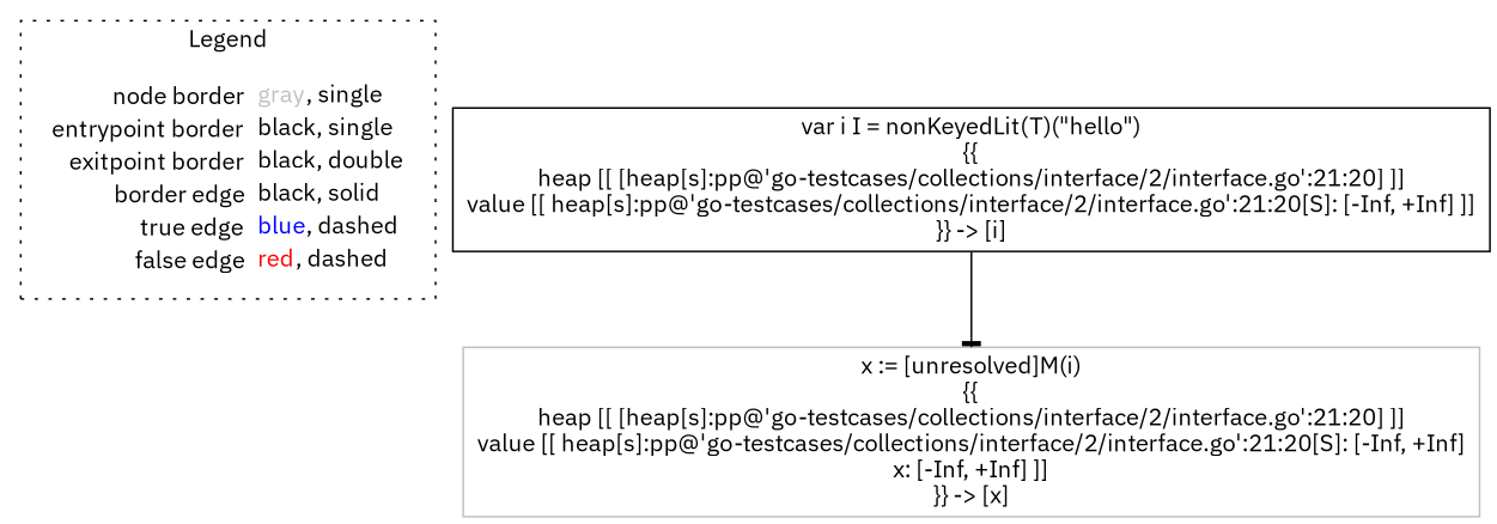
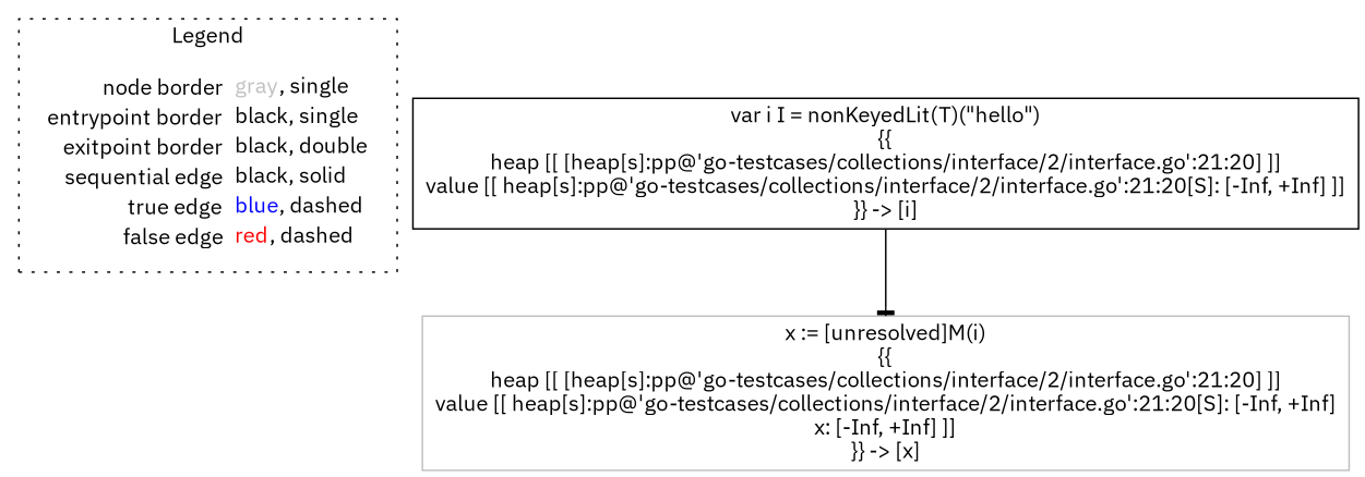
  digraph {
    fontname="IBM Plex Sans"
    node [shape=rect fontname="IBM Plex Sans"]
-   n1 [label=<<table border="0" cellpadding="2" cellspacing="0" cellborder="0"><tr><td align="right">node border&nbsp;</td><td align="left"><font color="gray">gray</font>, single</td></tr><tr><td align="right">entrypoint border&nbsp;</td><td align="left"><font color="black">black</font>, single</td></tr><tr><td align="right">exitpoint border&nbsp;</td><td align="left"><font color="black">black</font>, double</td></tr><tr><td align="right">border edge&nbsp;</td><td align="left"><font color="black">black</font>, solid</td></tr><tr><td align="right">true edge&nbsp;</td><td align="left"><font color="blue">blue</font>, dashed</td></tr><tr><td align="right">false edge&nbsp;</td><td align="left"><font color="red">red</font>, dashed</td></tr></table>> shape=plaintext]
+   n1 [label=<<table border="0" cellpadding="2" cellspacing="0" cellborder="0"><tr><td align="right">node border&nbsp;</td><td align="left"><font color="gray">gray</font>, single</td></tr><tr><td align="right">entrypoint border&nbsp;</td><td align="left"><font color="black">black</font>, single</td></tr><tr><td align="right">exitpoint border&nbsp;</td><td align="left"><font color="black">black</font>, double</td></tr><tr><td align="right">sequential edge&nbsp;</td><td align="left"><font color="black">black</font>, solid</td></tr><tr><td align="right">true edge&nbsp;</td><td align="left"><font color="blue">blue</font>, dashed</td></tr><tr><td align="right">false edge&nbsp;</td><td align="left"><font color="red">red</font>, dashed</td></tr></table>> shape=plaintext]
    n2 [color=black label=<var i I = nonKeyedLit(T)(&quot;hello&quot;)<BR/>{{<BR/>heap [[ [heap[s]:pp@'go-testcases/collections/interface/2/interface.go':21:20] ]]<BR/>value [[ heap[s]:pp@'go-testcases/collections/interface/2/interface.go':21:20[S]: [-Inf, +Inf] ]]<BR/>}} -&gt; [i]>]
    n3 [color=gray label=<x := [unresolved]M(i)<BR/>{{<BR/>heap [[ [heap[s]:pp@'go-testcases/collections/interface/2/interface.go':21:20] ]]<BR/>value [[ heap[s]:pp@'go-testcases/collections/interface/2/interface.go':21:20[S]: [-Inf, +Inf]<BR/>x: [-Inf, +Inf] ]]<BR/>}} -&gt; [x]>]
    subgraph cluster_1 {
      label=Legend
      style=dotted
      n1
    }
    n2 -> n3 [color=black arrowhead=tee fontname="IBM Plex Sans"]
  }
